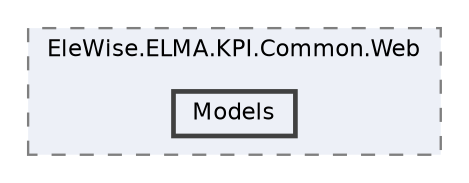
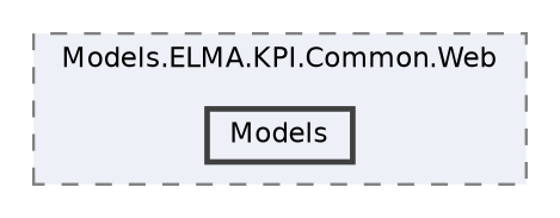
  digraph {
    compound=true
    n1 [color=grey25 fillcolor="#edf0f7" fontname=Helvetica fontsize=10 height=0.2 label=Models shape=box style="filled,bold" width=0.4]
    subgraph cluster_1 {
      bgcolor="#edf0f7"
      fontname=Helvetica
      fontsize=10
-     label="EleWise.ELMA.KPI.Common.Web"
+     label="Models.ELMA.KPI.Common.Web"
      pencolor=grey50
      style="filled,dashed"
      n1
    }
  }
